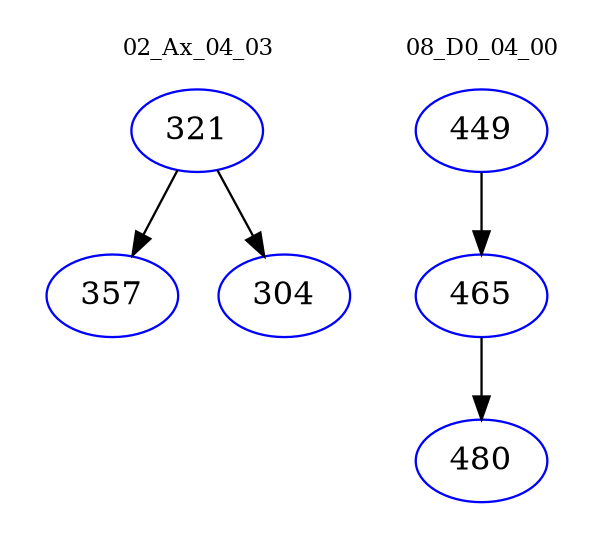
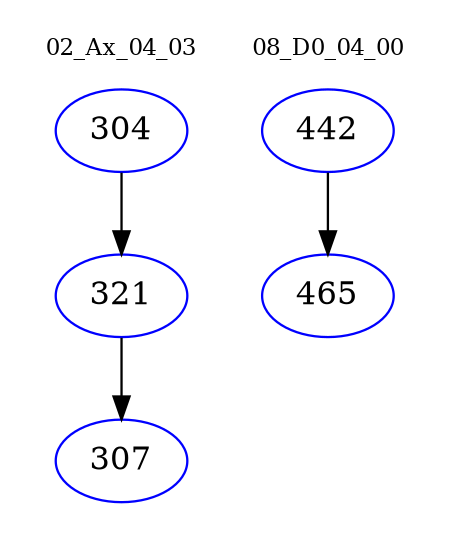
  digraph {
    fontname="DejaVu Serif"
    node [color=blue fontname="DejaVu Serif"]
    edge [color=black fontname="DejaVu Serif"]
    n1 [label=321]
-   n2 [label=357]
+   n2 [label=307]
    n3 [label=304]
    n4 [label=465]
-   n5 [label=449]
-   n6 [label=480]
+   n5 [label=442]
    subgraph cluster_1 {
      color=white
      fontsize=10
      label="02_Ax_04_03"
      n1
      n2
      n3
    }
    subgraph cluster_2 {
      color=white
      fontsize=10
      label="08_D0_04_00"
      n4
      n5
-     n6
    }
    n1 -> n2
-   n1 -> n3
-   n4 -> n6
+   n3 -> n1
    n5 -> n4
  }
